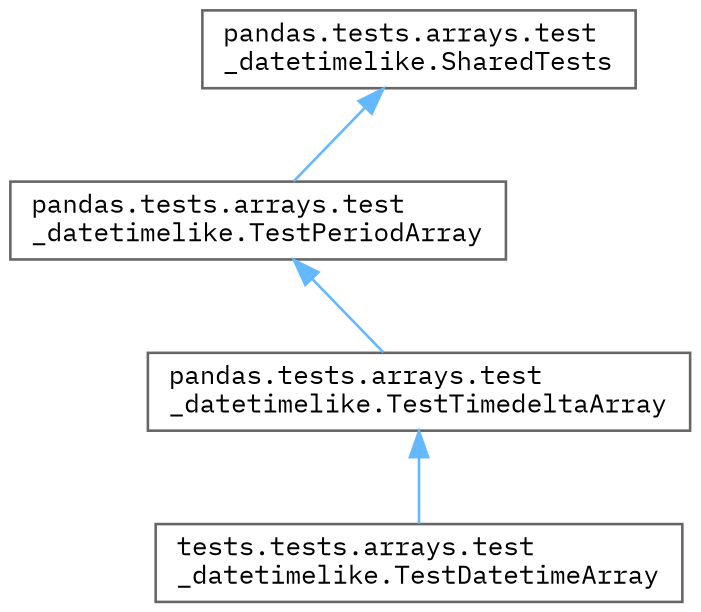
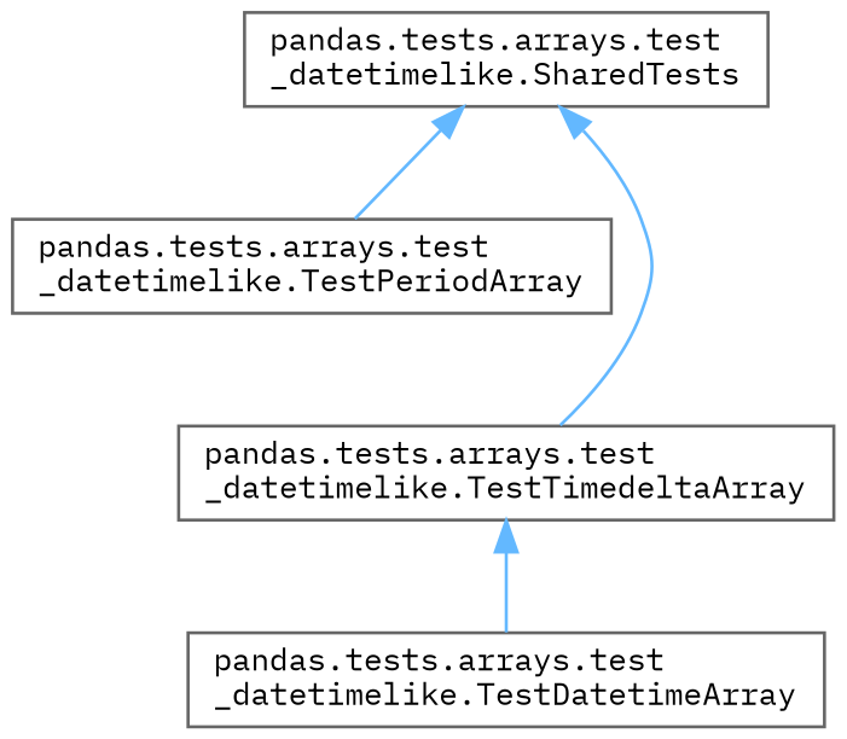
  digraph {
    fontname="IBM Plex Mono"
    rankdir=TB
    node [color=grey40 fillcolor=white fontname="IBM Plex Mono" fontsize=10 shape=box style=filled]
    edge [color=steelblue1 dir=back fontname="IBM Plex Mono" fontsize=10 labelfontname=Helvetica labelfontsize=10 style=solid]
    n1 [height=0.2 label="pandas.tests.arrays.test\l_datetimelike.SharedTests" width=0.4]
    n2 [height=0.2 label="pandas.tests.arrays.test\l_datetimelike.TestPeriodArray" width=0.4]
    n3 [height=0.2 label="pandas.tests.arrays.test\l_datetimelike.TestTimedeltaArray" width=0.4]
-   n4 [height=0.2 label="tests.tests.arrays.test\l_datetimelike.TestDatetimeArray" width=0.4]
+   n4 [height=0.2 label="pandas.tests.arrays.test\l_datetimelike.TestDatetimeArray" width=0.4]
    n1 -> n2
-   n2 -> n3
+   n1 -> n3
    n3 -> n4
  }
